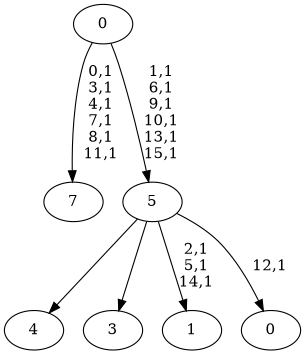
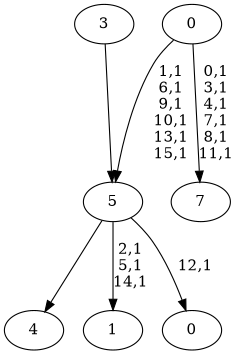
  digraph {
    n1 [label=4]
    n2 [label=3]
    n3 [label=7]
    n4 [label=1]
    n5 [label=0]
    n6 [label=5]
    0
    n6 -> n1
-   n6 -> n2
+   n2 -> n6
    n6 -> n4 [label="2,1\n5,1\n14,1"]
    n6 -> n5 [label="12,1"]
    0 -> n3 [label="0,1\n3,1\n4,1\n7,1\n8,1\n11,1"]
    0 -> n6 [label="1,1\n6,1\n9,1\n10,1\n13,1\n15,1"]
  }
